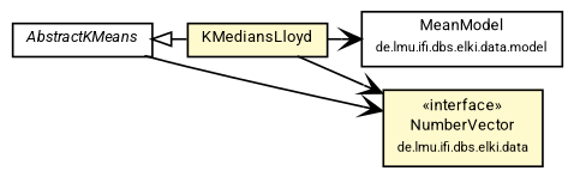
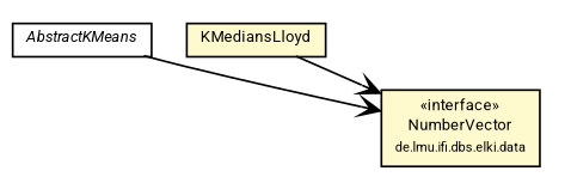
  digraph {
    nodesep=0.15
    rankdir=LR
    ranksep=0.25
    node [fontcolor=black fontname=Roboto fontsize=8 margin=0 shape=plaintext]
    edge [color=black fontname=Roboto fontsize=7 labelfontname=Roboto labelfontsize=7 weight=0 arrowhead=open]
-   n1 [height=0 label=<<table title="de.lmu.ifi.dbs.elki.data.model.MeanModel" border="0" cellborder="1" cellspacing="0" cellpadding="2" href="../../../data/model/MeanModel.html" target="_parent"> 		<tr><td><table border="0" cellspacing="0" cellpadding="1"> 		<tr><td align="center" balign="center"> <font face="Roboto">MeanModel</font> </td></tr> 		<tr><td align="center" balign="center"> <font face="Roboto" point-size="7.0">de.lmu.ifi.dbs.elki.data.model</font> </td></tr> 		</table></td></tr> 		</table>> width=0]
    n2 [height=0 label=<<table title="de.lmu.ifi.dbs.elki.algorithm.clustering.kmeans.AbstractKMeans" border="0" cellborder="1" cellspacing="0" cellpadding="2" href="AbstractKMeans.html" target="_parent"> 		<tr><td><table border="0" cellspacing="0" cellpadding="1"> 		<tr><td align="center" balign="center"> <font face="Roboto"><i>AbstractKMeans</i></font> </td></tr> 		</table></td></tr> 		</table>> width=0]
    n3 [height=0 label=<<table title="de.lmu.ifi.dbs.elki.algorithm.clustering.kmeans.KMediansLloyd" border="0" cellborder="1" cellspacing="0" cellpadding="2" bgcolor="lemonChiffon" href="KMediansLloyd.html" target="_parent"> 		<tr><td><table border="0" cellspacing="0" cellpadding="1"> 		<tr><td align="center" balign="center"> <font face="Roboto">KMediansLloyd</font> </td></tr> 		</table></td></tr> 		</table>> width=0]
    n4 [height=0 label=<<table title="de.lmu.ifi.dbs.elki.data.NumberVector" border="0" cellborder="1" cellspacing="0" cellpadding="2" bgcolor="LemonChiffon" href="../../../data/NumberVector.html" target="_parent"> 		<tr><td><table border="0" cellspacing="0" cellpadding="1"> 		<tr><td align="center" balign="center"> &#171;interface&#187; </td></tr> 		<tr><td align="center" balign="center"> <font face="Roboto">NumberVector</font> </td></tr> 		<tr><td align="center" balign="center"> <font face="Roboto" point-size="7.0">de.lmu.ifi.dbs.elki.data</font> </td></tr> 		</table></td></tr> 		</table>> width=0]
-   n2 -> n3 [arrowtail=empty dir=back weight=10 arrowhead=""]
    n2 -> n4 [style=solid]
-   n3 -> n1 [weight=1]
    n3 -> n4 [style=solid]
  }
